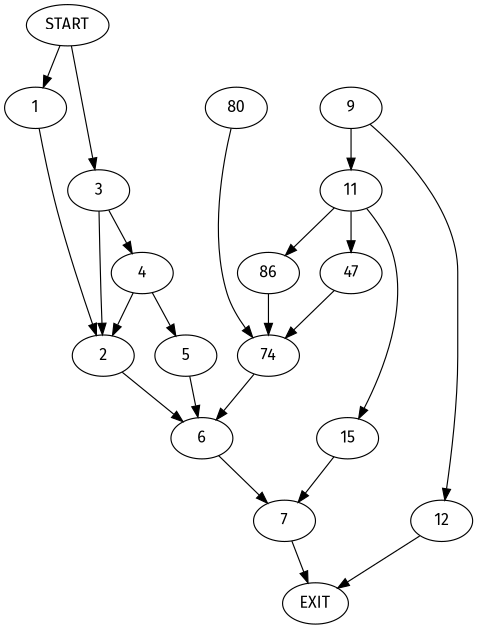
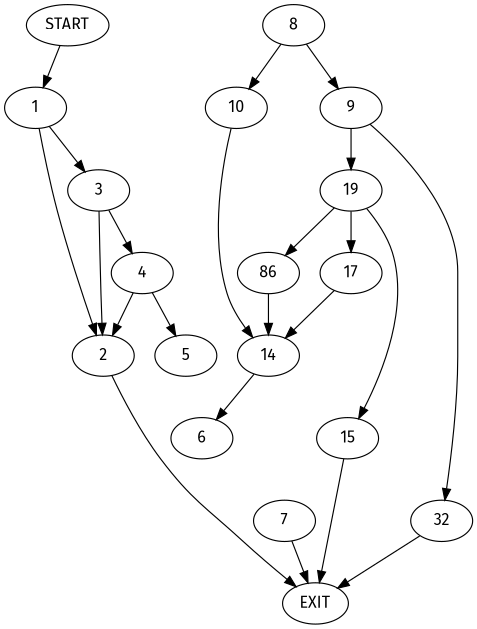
  digraph {
    fontname="Fira Sans"
    node [fontname="Fira Sans"]
    edge [fontname="Fira Sans"]
    n1 [label=START]
    1
    2
    3
    n5 [label=EXIT]
    4
    5
    6
    7
+   8
    9
-   10 [label=80]
-   11
-   12
-   14 [label=74]
+   10
+   11 [label=19]
+   12 [label=32]
+   14
    15
    n17 [label=86]
-   17 [label=47]
+   17
    n1 -> 1
    1 -> 2
-   n1 -> 3
-   2 -> 6
+   1 -> 3
+   2 -> n5
    3 -> 2
    3 -> 4
    4 -> 2
    4 -> 5
-   5 -> 6
-   6 -> 7
    7 -> n5
+   8 -> 9
+   8 -> 10
    9 -> 11
    9 -> 12
    10 -> 14
    11 -> 15
    11 -> n17
    11 -> 17
    12 -> n5
    14 -> 6
-   15 -> 7
+   15 -> n5
    n17 -> 14
    17 -> 14
  }
